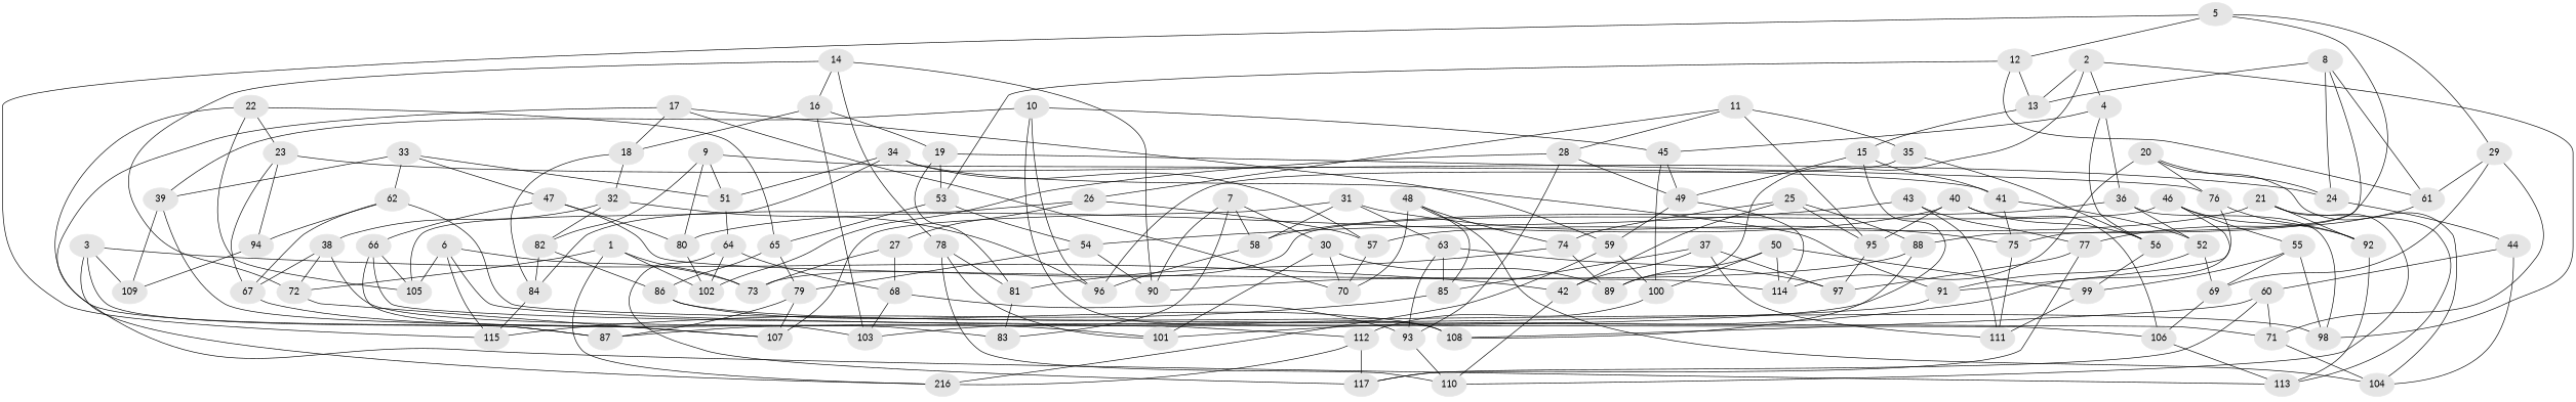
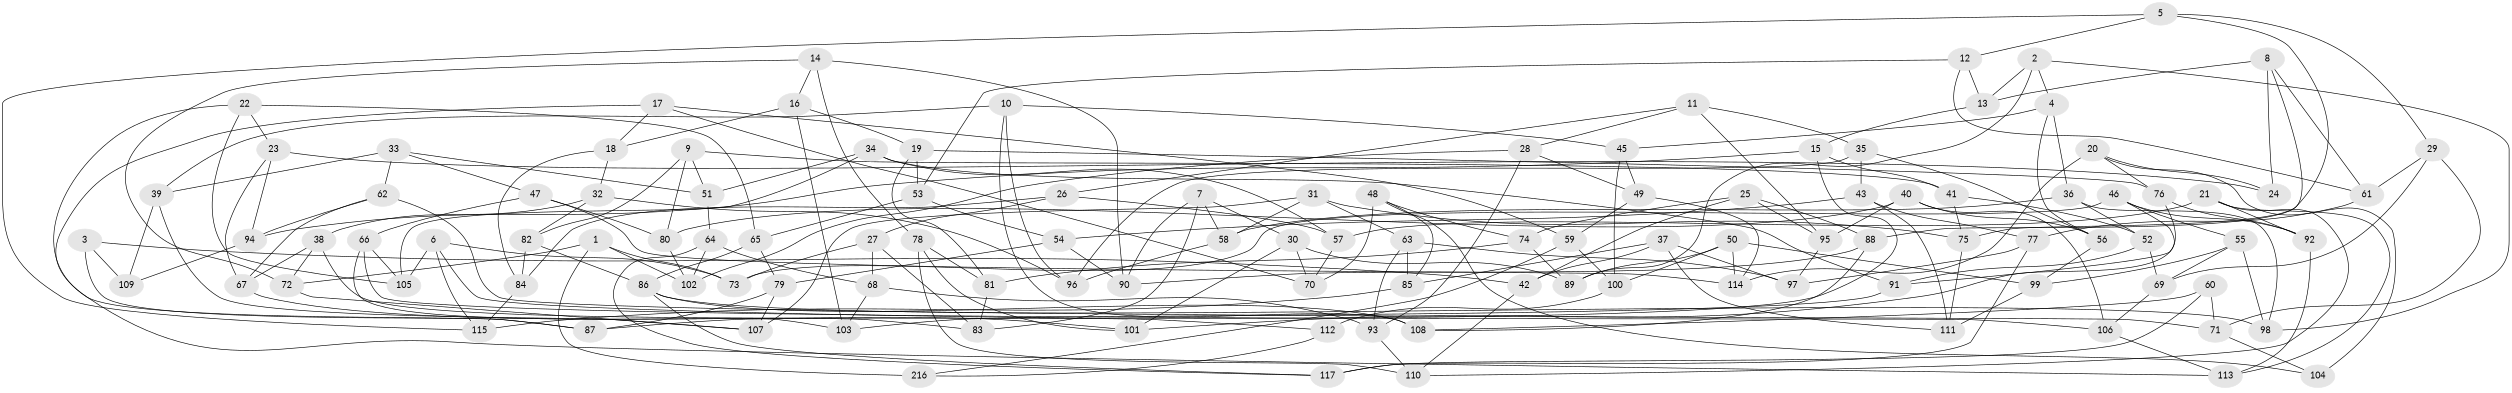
  graph {
    fontname=Lato
    node [color=gray90 fontname=Lato style=filled]
    edge [fontname=Lato]
    1
    72
    73
    102
    n5 [label=216]
    107
    2
    4
    13
    89
    98
    36
    45
    56
    15
    3
    42
    87
    109
    110
    58
    52
    49
    100
    99
    5
    12
    29
    88
    115
    61
    53
    69
    71
    90
    108
    6
    105
    112
    117
    7
    30
    83
    70
    101
    96
    8
    24
    75
-   44
    77
    111
    9
    41
    51
    80
    82
    64
    84
    86
    10
    39
    11
    26
    28
    35
    95
    57
    27
    93
    43
    97
    65
    54
    94
    14
    16
    78
    18
    19
    103
    81
    32
    76
    17
    59
    113
    38
    92
    91
    20
    104
    114
    21
    22
    23
    67
    79
    60
    25
    74
    68
    106
    31
    63
    85
    33
    47
    62
    66
    34
    37
    40
    46
    55
    48
    50
    1 -- 72
    1 -- 73
    1 -- 102
    1 -- n5
    72 -- 107
    2 -- 4
    2 -- 13
    2 -- 89
    2 -- 98
    4 -- 36
    4 -- 45
    4 -- 56
    13 -- 15
    36 -- 98
    36 -- 58
    36 -- 52
    45 -- 49
    45 -- 100
    56 -- 99
    15 -- 87
    15 -- 41
-   15 -- 49
-   3 -- n5
+   15 -- 94
    3 -- 42
    3 -- 87
    3 -- 109
    42 -- 110
    58 -- 96
    52 -- 69
    52 -- 91
    49 -- 59
    49 -- 114
    100 -- 112
    99 -- 111
    5 -- 12
    5 -- 29
    5 -- 88
    5 -- 115
    12 -- 13
    12 -- 61
    12 -- 53
    29 -- 61
    29 -- 69
    29 -- 71
    88 -- 90
    88 -- 108
    61 -- 77
    53 -- 65
    53 -- 54
    69 -- 106
    71 -- 104
    6 -- 73
    6 -- 115
    6 -- 105
    6 -- 112
    112 -- n5
-   112 -- 117
+   86 -- 117
    7 -- 58
    7 -- 90
    7 -- 30
    7 -- 83
    30 -- 89
    30 -- 70
    30 -- 101
    8 -- 13
    8 -- 61
    8 -- 24
    8 -- 75
-   24 -- 44
    75 -- 111
-   44 -- 104
-   44 -- 60
    77 -- 117
    77 -- 97
    9 -- 41
    9 -- 51
    9 -- 80
    9 -- 82
    41 -- 52
    41 -- 75
    51 -- 64
    80 -- 102
    82 -- 84
    82 -- 86
    64 -- 102
    64 -- 117
    64 -- 68
    84 -- 115
    86 -- 98
    86 -- 108
    10 -- 45
    10 -- 108
    10 -- 96
    10 -- 39
    39 -- 107
    39 -- 109
    11 -- 26
    11 -- 28
    11 -- 35
    11 -- 95
    26 -- 84
    26 -- 57
    26 -- 27
    28 -- 102
    28 -- 49
    28 -- 93
    35 -- 56
    35 -- 96
+   35 -- 43
    95 -- 97
    57 -- 70
    27 -- 73
+   27 -- 83
    27 -- 68
    93 -- 110
    43 -- 77
    43 -- 111
    43 -- 54
    65 -- 86
    65 -- 79
    54 -- 90
    54 -- 79
    94 -- 109
    14 -- 72
    14 -- 90
    14 -- 16
    14 -- 78
    16 -- 18
    16 -- 19
    16 -- 103
    78 -- 110
    78 -- 101
    78 -- 81
    18 -- 84
    18 -- 32
    19 -- 53
    19 -- 81
    19 -- 76
    81 -- 83
    32 -- 96
    32 -- 82
    32 -- 38
    76 -- 92
    76 -- 91
    17 -- 70
    17 -- 18
    17 -- 59
    17 -- 113
    59 -- n5
    59 -- 100
    38 -- 72
    38 -- 83
    38 -- 67
    92 -- 113
    91 -- 103
    20 -- 24
    20 -- 76
    20 -- 104
    20 -- 114
    21 -- 110
    21 -- 57
    21 -- 113
    21 -- 92
    22 -- 87
    22 -- 105
    22 -- 65
    22 -- 23
    23 -- 24
    23 -- 94
    23 -- 67
    67 -- 101
    79 -- 107
    79 -- 87
    60 -- 71
    60 -- 108
    60 -- 117
    25 -- 42
    25 -- 88
    25 -- 95
    25 -- 74
    74 -- 89
    74 -- 81
    68 -- 93
    68 -- 103
    106 -- 113
    31 -- 107
    31 -- 58
    31 -- 75
    31 -- 63
    63 -- 93
    63 -- 97
    63 -- 85
    85 -- 115
    33 -- 51
    33 -- 39
    33 -- 47
    33 -- 62
    47 -- 80
    47 -- 114
    47 -- 66
    62 -- 71
    62 -- 94
    62 -- 67
    66 -- 105
    66 -- 103
    66 -- 106
    34 -- 105
    34 -- 51
    34 -- 57
    34 -- 91
    37 -- 42
    37 -- 111
    37 -- 97
    37 -- 85
    40 -- 56
    40 -- 80
    40 -- 95
    40 -- 106
    46 -- 73
    46 -- 101
    46 -- 92
    46 -- 55
    55 -- 98
    55 -- 99
    55 -- 69
    48 -- 70
    48 -- 104
    48 -- 74
    48 -- 85
    50 -- 89
    50 -- 100
    50 -- 99
    50 -- 114
  }
